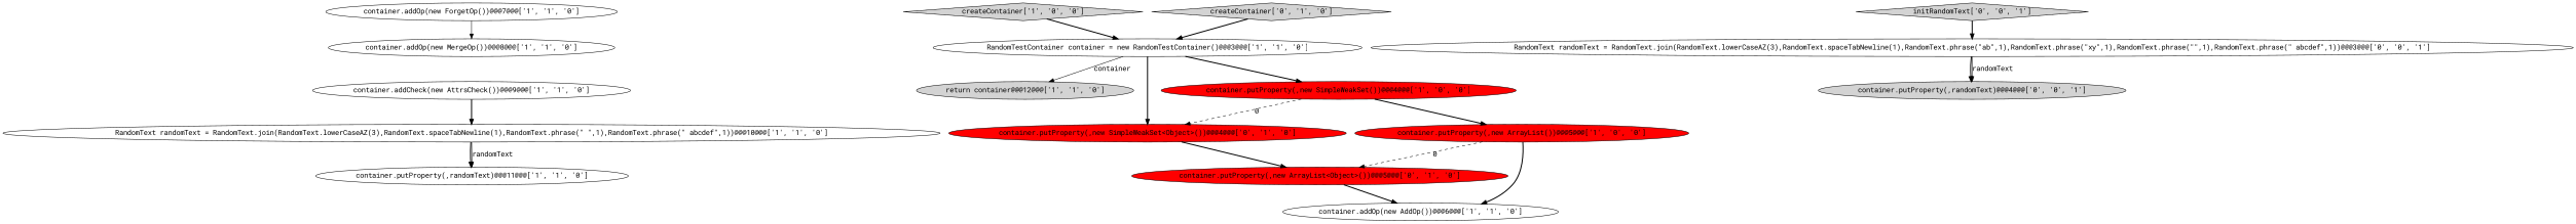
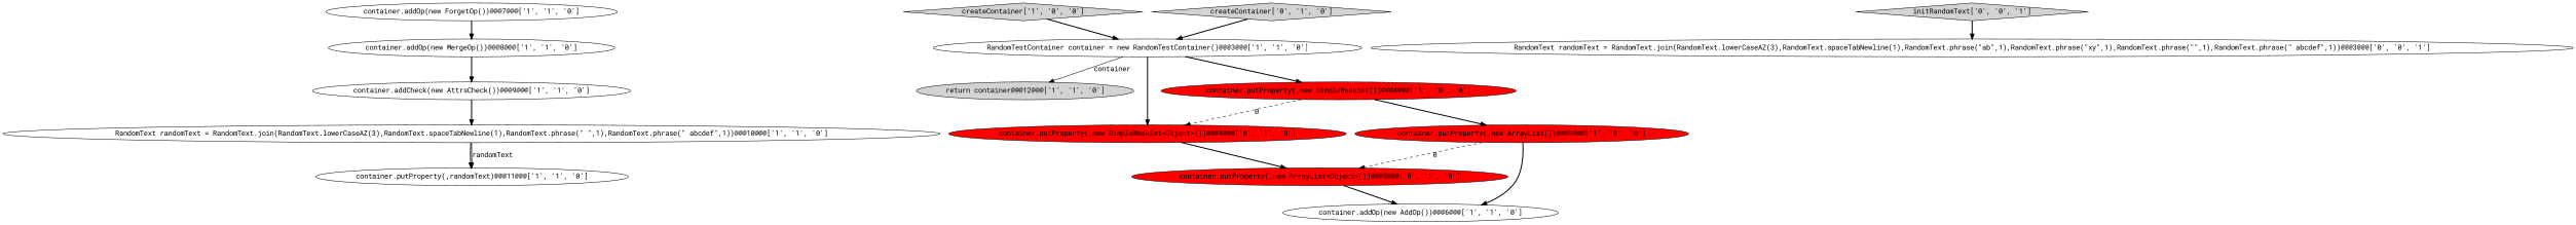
  digraph {
    fontname="Roboto Mono"
    node [fillcolor=white fontname="Roboto Mono" shape=ellipse style=filled]
    edge [fontname="Roboto Mono" style=bold]
    n1 [label="container.putProperty(,randomText)@@@11@@@['1', '1', '0']"]
    n2 [fillcolor=lightgray label="return container@@@12@@@['1', '1', '0']"]
    n3 [fillcolor=red label="container.putProperty(,new SimpleWeakSet())@@@4@@@['1', '0', '0']"]
    n4 [fillcolor=red label="container.putProperty(,new SimpleWeakSet<Object>())@@@4@@@['0', '1', '0']"]
    n5 [fillcolor=red label="container.putProperty(,new ArrayList())@@@5@@@['1', '0', '0']"]
    n6 [fillcolor=red label="container.putProperty(,new ArrayList<Object>())@@@5@@@['0', '1', '0']"]
    n7 [label="container.addOp(new AddOp())@@@6@@@['1', '1', '0']"]
    n8 [label="container.addOp(new ForgetOp())@@@7@@@['1', '1', '0']"]
    n9 [label="container.addOp(new MergeOp())@@@8@@@['1', '1', '0']"]
    n10 [label="container.addCheck(new AttrsCheck())@@@9@@@['1', '1', '0']"]
    n11 [label="RandomText randomText = RandomText.join(RandomText.lowerCaseAZ(3),RandomText.spaceTabNewline(1),RandomText.phrase(\" \",1),RandomText.phrase(\" abcdef\",1))@@@10@@@['1', '1', '0']"]
    n12 [fillcolor=lightgray label="createContainer['1', '0', '0']" shape=diamond]
    n13 [label="RandomTestContainer container = new RandomTestContainer()@@@3@@@['1', '1', '0']"]
    n14 [fillcolor=lightgray label="initRandomText['0', '0', '1']" shape=diamond]
    n15 [label="RandomText randomText = RandomText.join(RandomText.lowerCaseAZ(3),RandomText.spaceTabNewline(1),RandomText.phrase(\"ab\",1),RandomText.phrase(\"xy\",1),RandomText.phrase(\"\",1),RandomText.phrase(\" abcdef\",1))@@@3@@@['0', '0', '1']"]
-   n16 [fillcolor=lightgray label="container.putProperty(,randomText)@@@4@@@['0', '0', '1']"]
    n17 [fillcolor=lightgray label="createContainer['0', '1', '0']" shape=diamond]
    n3 -> n4 [label=0 style=dashed]
    n3 -> n5
    n4 -> n6
    n5 -> n6 [label=0 style=dashed]
    n5 -> n7
    n6 -> n7
-   n8 -> n9 [style=solid]
+   n8 -> n9
+   n9 -> n10
    n10 -> n11
    n11 -> n1
    n11 -> n1 [label=randomText style=solid]
    n12 -> n13
    n13 -> n2 [label=container style=solid]
    n13 -> n3
    n13 -> n4
    n14 -> n15
-   n15 -> n16
-   n15 -> n16 [label=randomText style=solid]
    n17 -> n13
  }
